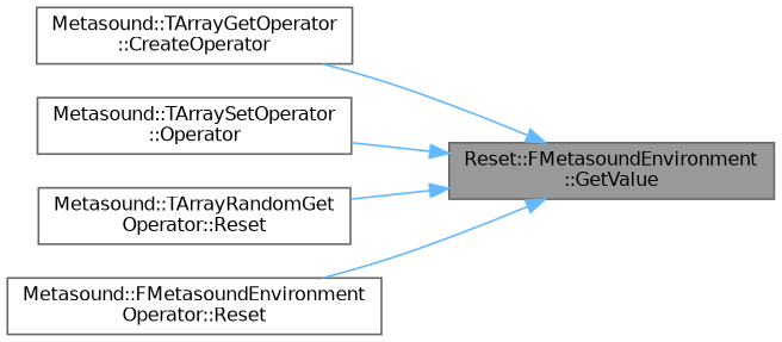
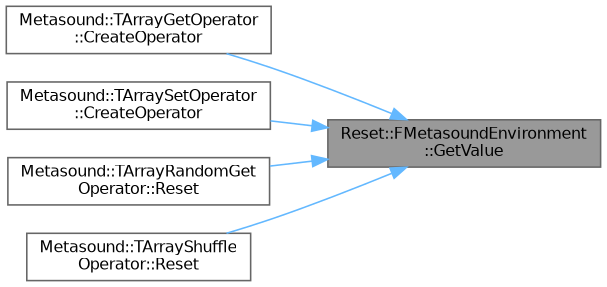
  digraph {
    rankdir=RL
    node [color=grey40 fillcolor=white fontname=Helvetica fontsize=10 shape=box style=filled]
    edge [color=steelblue1 dir=back fontname=Helvetica fontsize=10 labelfontname=Helvetica labelfontsize=10 style=solid]
    n1 [color=gray40 fillcolor=grey60 fontcolor=black height=0.2 label="Reset::FMetasoundEnvironment\l::GetValue" width=0.4]
    n2 [height=0.2 label="Metasound::TArrayGetOperator\l::CreateOperator" width=0.4]
-   n3 [height=0.2 label="Metasound::TArraySetOperator\l::Operator" width=0.4]
+   n3 [height=0.2 label="Metasound::TArraySetOperator\l::CreateOperator" width=0.4]
    n4 [height=0.2 label="Metasound::TArrayRandomGet\lOperator::Reset" width=0.4]
-   n5 [height=0.2 label="Metasound::FMetasoundEnvironment\lOperator::Reset" width=0.4]
+   n5 [height=0.2 label="Metasound::TArrayShuffle\lOperator::Reset" width=0.4]
    n1 -> n2
    n1 -> n3
    n1 -> n4
    n1 -> n5
  }
